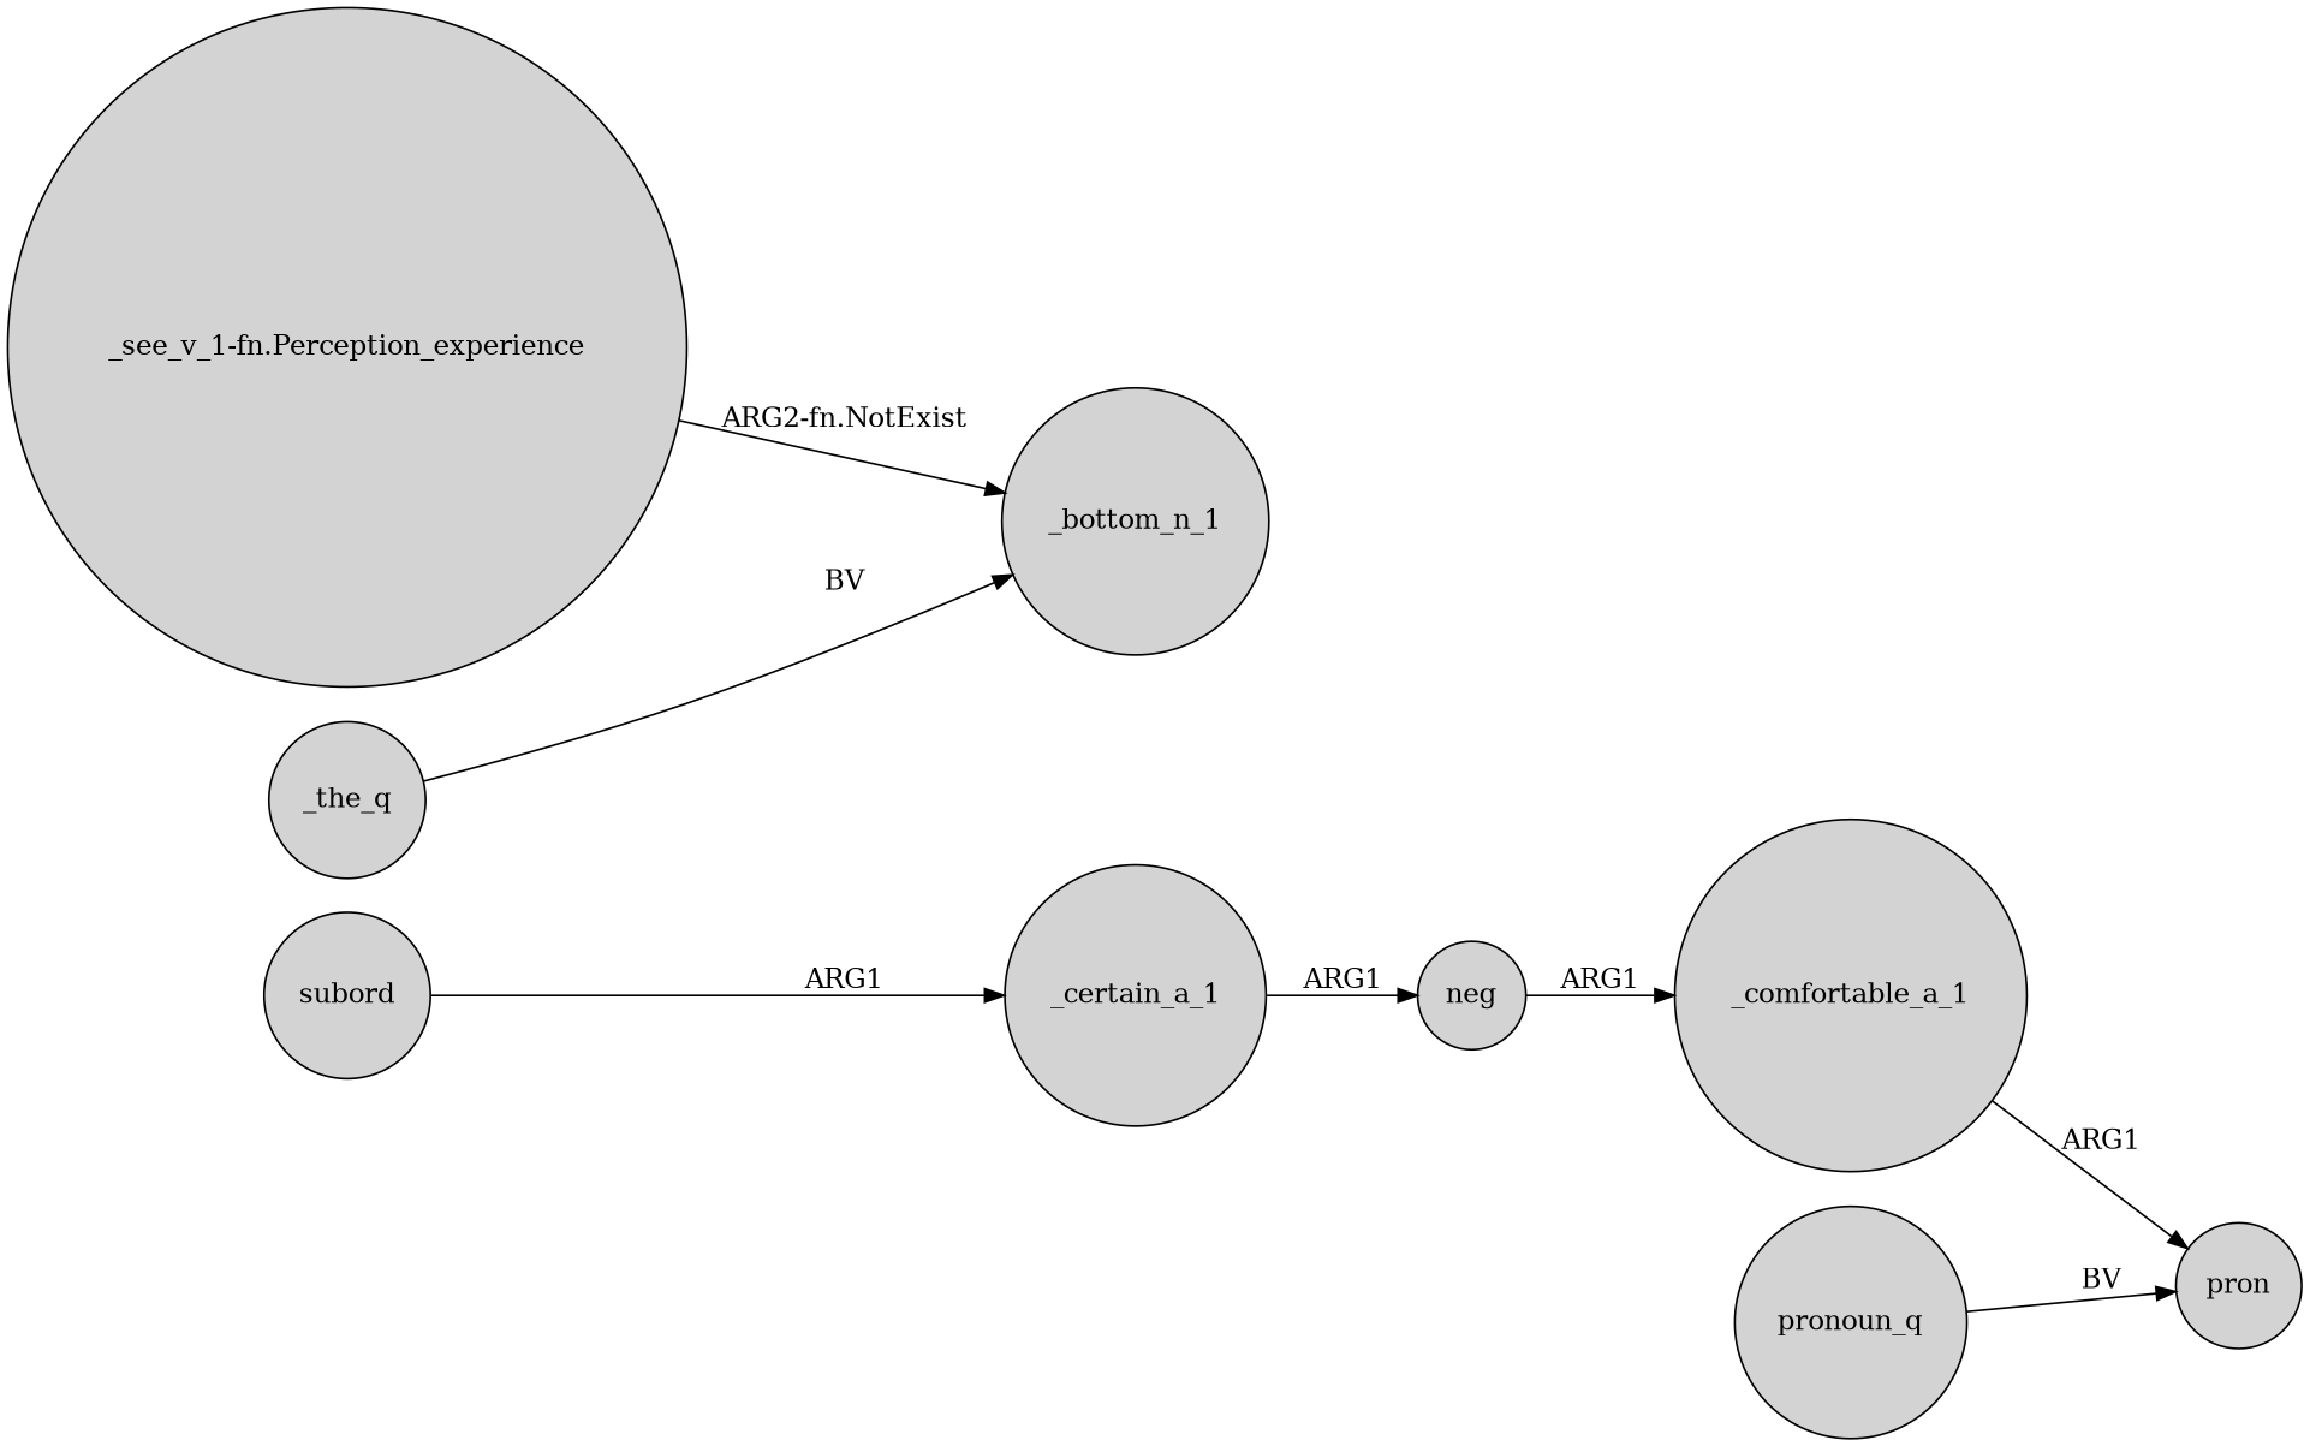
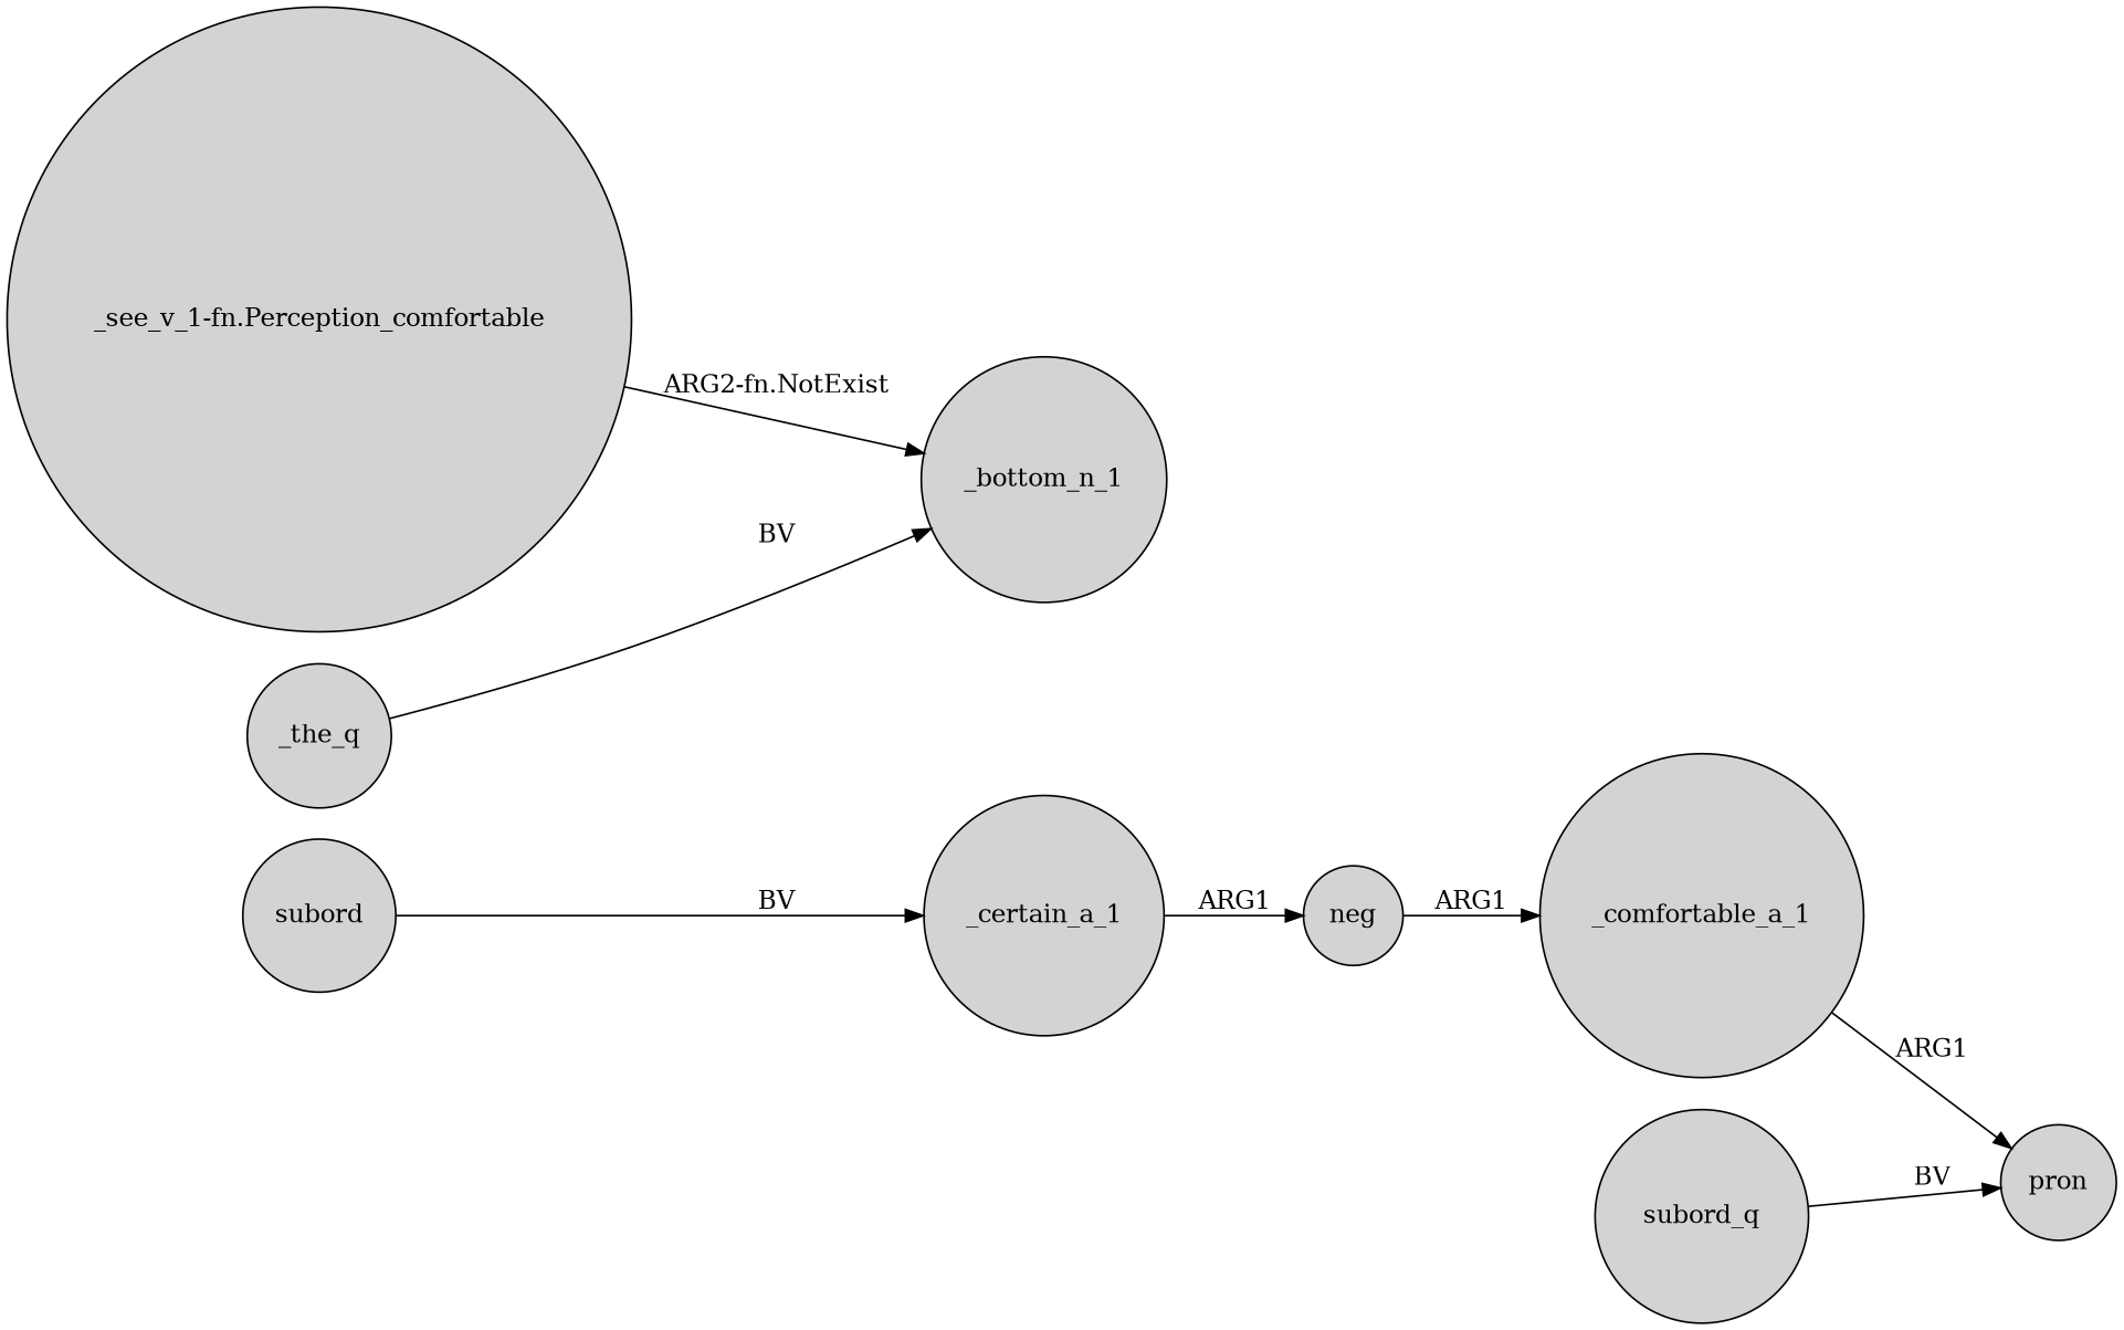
  digraph {
    rankdir=LR
    node [shape=circle style=filled]
    subord
    _certain_a_1
    neg
    _comfortable_a_1
-   "_see_v_1-fn.Perception_experience"
+   "_see_v_1-fn.Perception_experience" [label="_see_v_1-fn.Perception_comfortable"]
    _bottom_n_1
    pron
    _the_q
-   pronoun_q
-   subord -> _certain_a_1 [label=ARG1]
+   pronoun_q [label=subord_q]
+   subord -> _certain_a_1 [label=BV]
    _certain_a_1 -> neg [label=ARG1]
    neg -> _comfortable_a_1 [label=ARG1]
    _comfortable_a_1 -> pron [label=ARG1]
    "_see_v_1-fn.Perception_experience" -> _bottom_n_1 [label="ARG2-fn.NotExist"]
    _the_q -> _bottom_n_1 [label=BV]
    pronoun_q -> pron [label=BV]
  }
